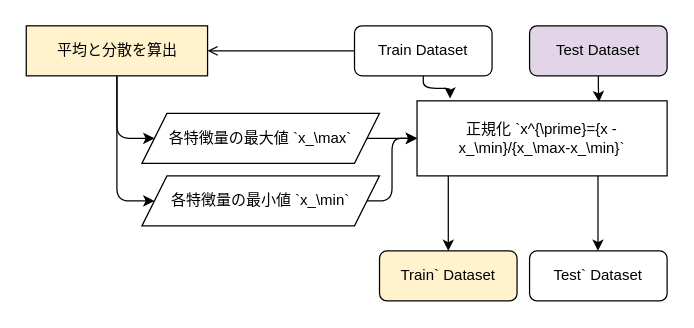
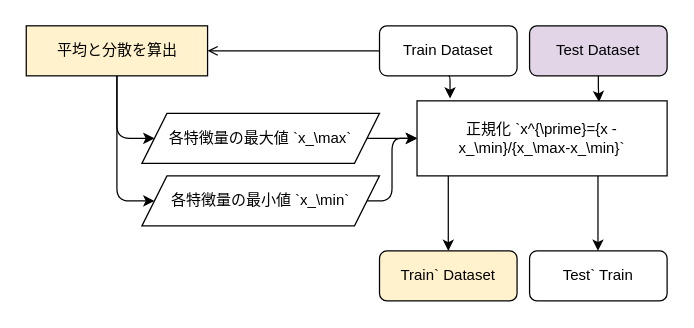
  <mxCell id="0" />
  <mxCell id="1" parent="0" />
  <mxCell id="2" style="edgeStyle=orthogonalEdgeStyle;html=1;exitX=0;exitY=0.5;exitDx=0;exitDy=0;entryX=1;entryY=0.5;entryDx=0;entryDy=0;endArrow=open;" edge="1" parent="1" source="4" target="9"><mxGeometry relative="1" as="geometry" /></mxCell>
  <mxCell id="3" style="edgeStyle=orthogonalEdgeStyle;html=1;exitX=0.5;exitY=1;exitDx=0;exitDy=0;entryX=0.132;entryY=-0.032;entryDx=0;entryDy=0;entryPerimeter=0;" edge="1" parent="1" source="4" target="14"><mxGeometry relative="1" as="geometry" /></mxCell>
- <mxCell id="4" value="Train Dataset" style="rounded=1;whiteSpace=wrap;html=1;" vertex="1" parent="1"><mxGeometry x="283" y="20" width="110" height="40" as="geometry" /></mxCell>
+ <mxCell id="4" value="Train Dataset" style="rounded=1;whiteSpace=wrap;html=1;" vertex="1" parent="1"><mxGeometry x="303" y="20" width="110" height="40" as="geometry" /></mxCell>
  <mxCell id="5" style="edgeStyle=orthogonalEdgeStyle;html=1;exitX=0.5;exitY=1;exitDx=0;exitDy=0;entryX=0.728;entryY=0.017;entryDx=0;entryDy=0;entryPerimeter=0;" edge="1" parent="1" source="6" target="14"><mxGeometry relative="1" as="geometry" /></mxCell>
  <mxCell id="6" value="Test Dataset" style="rounded=1;whiteSpace=wrap;html=1;fillColor=#e1d5e7;" vertex="1" parent="1"><mxGeometry x="423" y="20" width="110" height="40" as="geometry" /></mxCell>
  <mxCell id="7" style="edgeStyle=orthogonalEdgeStyle;html=1;exitX=0.5;exitY=1;exitDx=0;exitDy=0;entryX=0;entryY=0.5;entryDx=0;entryDy=0;" edge="1" parent="1" source="9" target="11"><mxGeometry relative="1" as="geometry"><Array as="points"><mxPoint x="93" y="160" /></Array></mxGeometry></mxCell>
  <mxCell id="8" style="edgeStyle=orthogonalEdgeStyle;html=1;exitX=0.5;exitY=1;exitDx=0;exitDy=0;entryX=0;entryY=0.5;entryDx=0;entryDy=0;" edge="1" parent="1" source="9" target="13"><mxGeometry relative="1" as="geometry"><Array as="points"><mxPoint x="93" y="110" /></Array></mxGeometry></mxCell>
  <mxCell id="9" value="平均と分散を算出" style="rounded=0;whiteSpace=wrap;html=1;fillColor=#fff2cc;" vertex="1" parent="1"><mxGeometry x="20.5" y="20" width="145" height="40" as="geometry" /></mxCell>
  <mxCell id="10" style="edgeStyle=orthogonalEdgeStyle;html=1;exitX=1;exitY=0.5;exitDx=0;exitDy=0;entryX=0;entryY=0.5;entryDx=0;entryDy=0;" edge="1" parent="1" source="11" target="14"><mxGeometry relative="1" as="geometry"><Array as="points"><mxPoint x="313" y="160" /><mxPoint x="313" y="110" /></Array></mxGeometry></mxCell>
  <mxCell id="11" value="各特徴量の最小値 `x_\min`" style="shape=parallelogram;perimeter=parallelogramPerimeter;whiteSpace=wrap;html=1;fixedSize=1;" vertex="1" parent="1"><mxGeometry x="113" y="140" width="190" height="40" as="geometry" /></mxCell>
  <mxCell id="12" style="edgeStyle=orthogonalEdgeStyle;html=1;exitX=1;exitY=0.5;exitDx=0;exitDy=0;entryX=0;entryY=0.5;entryDx=0;entryDy=0;" edge="1" parent="1" source="13" target="14"><mxGeometry relative="1" as="geometry" /></mxCell>
  <mxCell id="13" value="各特徴量の最大値 `x_\max`" style="shape=parallelogram;perimeter=parallelogramPerimeter;whiteSpace=wrap;fixedSize=1;html=1;" vertex="1" parent="1"><mxGeometry x="113" y="90" width="190" height="40" as="geometry" /></mxCell>
  <mxCell id="14" value="正規化&amp;nbsp;`x^{\prime}={x - x_\min}/{x_\max-x_\min}`" style="rounded=0;whiteSpace=wrap;html=1;" vertex="1" parent="1"><mxGeometry x="333" y="80" width="200" height="60" as="geometry" /></mxCell>
  <mxCell id="15" value="Train` Dataset" style="rounded=1;whiteSpace=wrap;html=1;fillColor=#fff2cc;" vertex="1" parent="1"><mxGeometry x="303" y="200" width="110" height="40" as="geometry" /></mxCell>
- <mxCell id="16" value="Test` Dataset" style="rounded=1;whiteSpace=wrap;html=1;" vertex="1" parent="1"><mxGeometry x="423" y="200" width="110" height="40" as="geometry" /></mxCell>
+ <mxCell id="16" value="Test` Train" style="rounded=1;whiteSpace=wrap;html=1;" vertex="1" parent="1"><mxGeometry x="423" y="200" width="110" height="40" as="geometry" /></mxCell>
  <mxCell id="17" value="" style="endArrow=classic;html=1;entryX=0.5;entryY=0;entryDx=0;entryDy=0;exitX=0.125;exitY=1.001;exitDx=0;exitDy=0;exitPerimeter=0;" edge="1" parent="1" source="14" target="15"><mxGeometry width="50" height="50" relative="1" as="geometry"><mxPoint x="333" y="130" as="sourcePoint" /><mxPoint x="383" y="80" as="targetPoint" /></mxGeometry></mxCell>
  <mxCell id="18" value="" style="endArrow=classic;html=1;entryX=0.5;entryY=0;entryDx=0;entryDy=0;exitX=0.125;exitY=1.001;exitDx=0;exitDy=0;exitPerimeter=0;" edge="1" parent="1"><mxGeometry width="50" height="50" relative="1" as="geometry"><mxPoint x="477.71" y="140" as="sourcePoint" /><mxPoint x="477.71" y="199.94" as="targetPoint" /></mxGeometry></mxCell>
